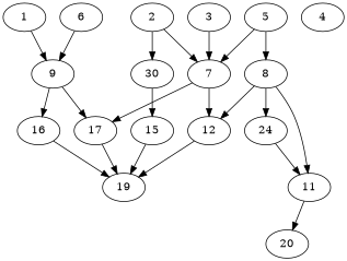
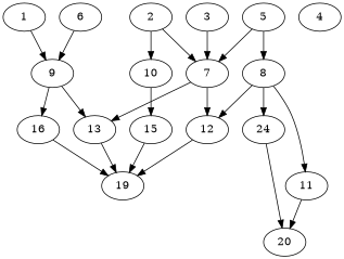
  digraph {
    node [alpha=0.07]
    1 [alpha=0.18 expect_size=47988736]
    9 [expect_size=34124800]
-   13 [expect_size=35142656 label=17]
+   13 [expect_size=35142656]
    16 [alpha=0.03 expect_size=8985600]
    19 [alpha=0.08 expect_size=15983616]
    2 [alpha=0.11 expect_size=17932288]
    7 [alpha=0.09 expect_size=49693696]
-   10 [alpha=0.17 expect_size=48435200 label=30]
+   10 [alpha=0.17 expect_size=48435200]
    12 [alpha=0.05 expect_size=9920512]
    15 [expect_size=41022464]
    3 [alpha=0.06 expect_size=48179200]
    4 [alpha=0.16 expect_size=14859264]
    5 [alpha=0.06 expect_size=20978688]
    8 [alpha=0.04 expect_size=13814784]
    11 [alpha=0.00 expect_size=15616000]
    n16 [alpha=0.11 expect_size=49872896 label=24]
    20 [alpha=0.20 expect_size=33256448]
    6 [alpha=0.10 expect_size=48439296]
    1 -> 9
    9 -> 13
    9 -> 16
    13 -> 19
    16 -> 19
    2 -> 7
    2 -> 10
    7 -> 13
    7 -> 12
    10 -> 15
    12 -> 19
    15 -> 19
    3 -> 7
    5 -> 7
    5 -> 8
    8 -> 12
    8 -> 11
    8 -> n16
    11 -> 20
-   n16 -> 11
+   n16 -> 20
    6 -> 9
  }
